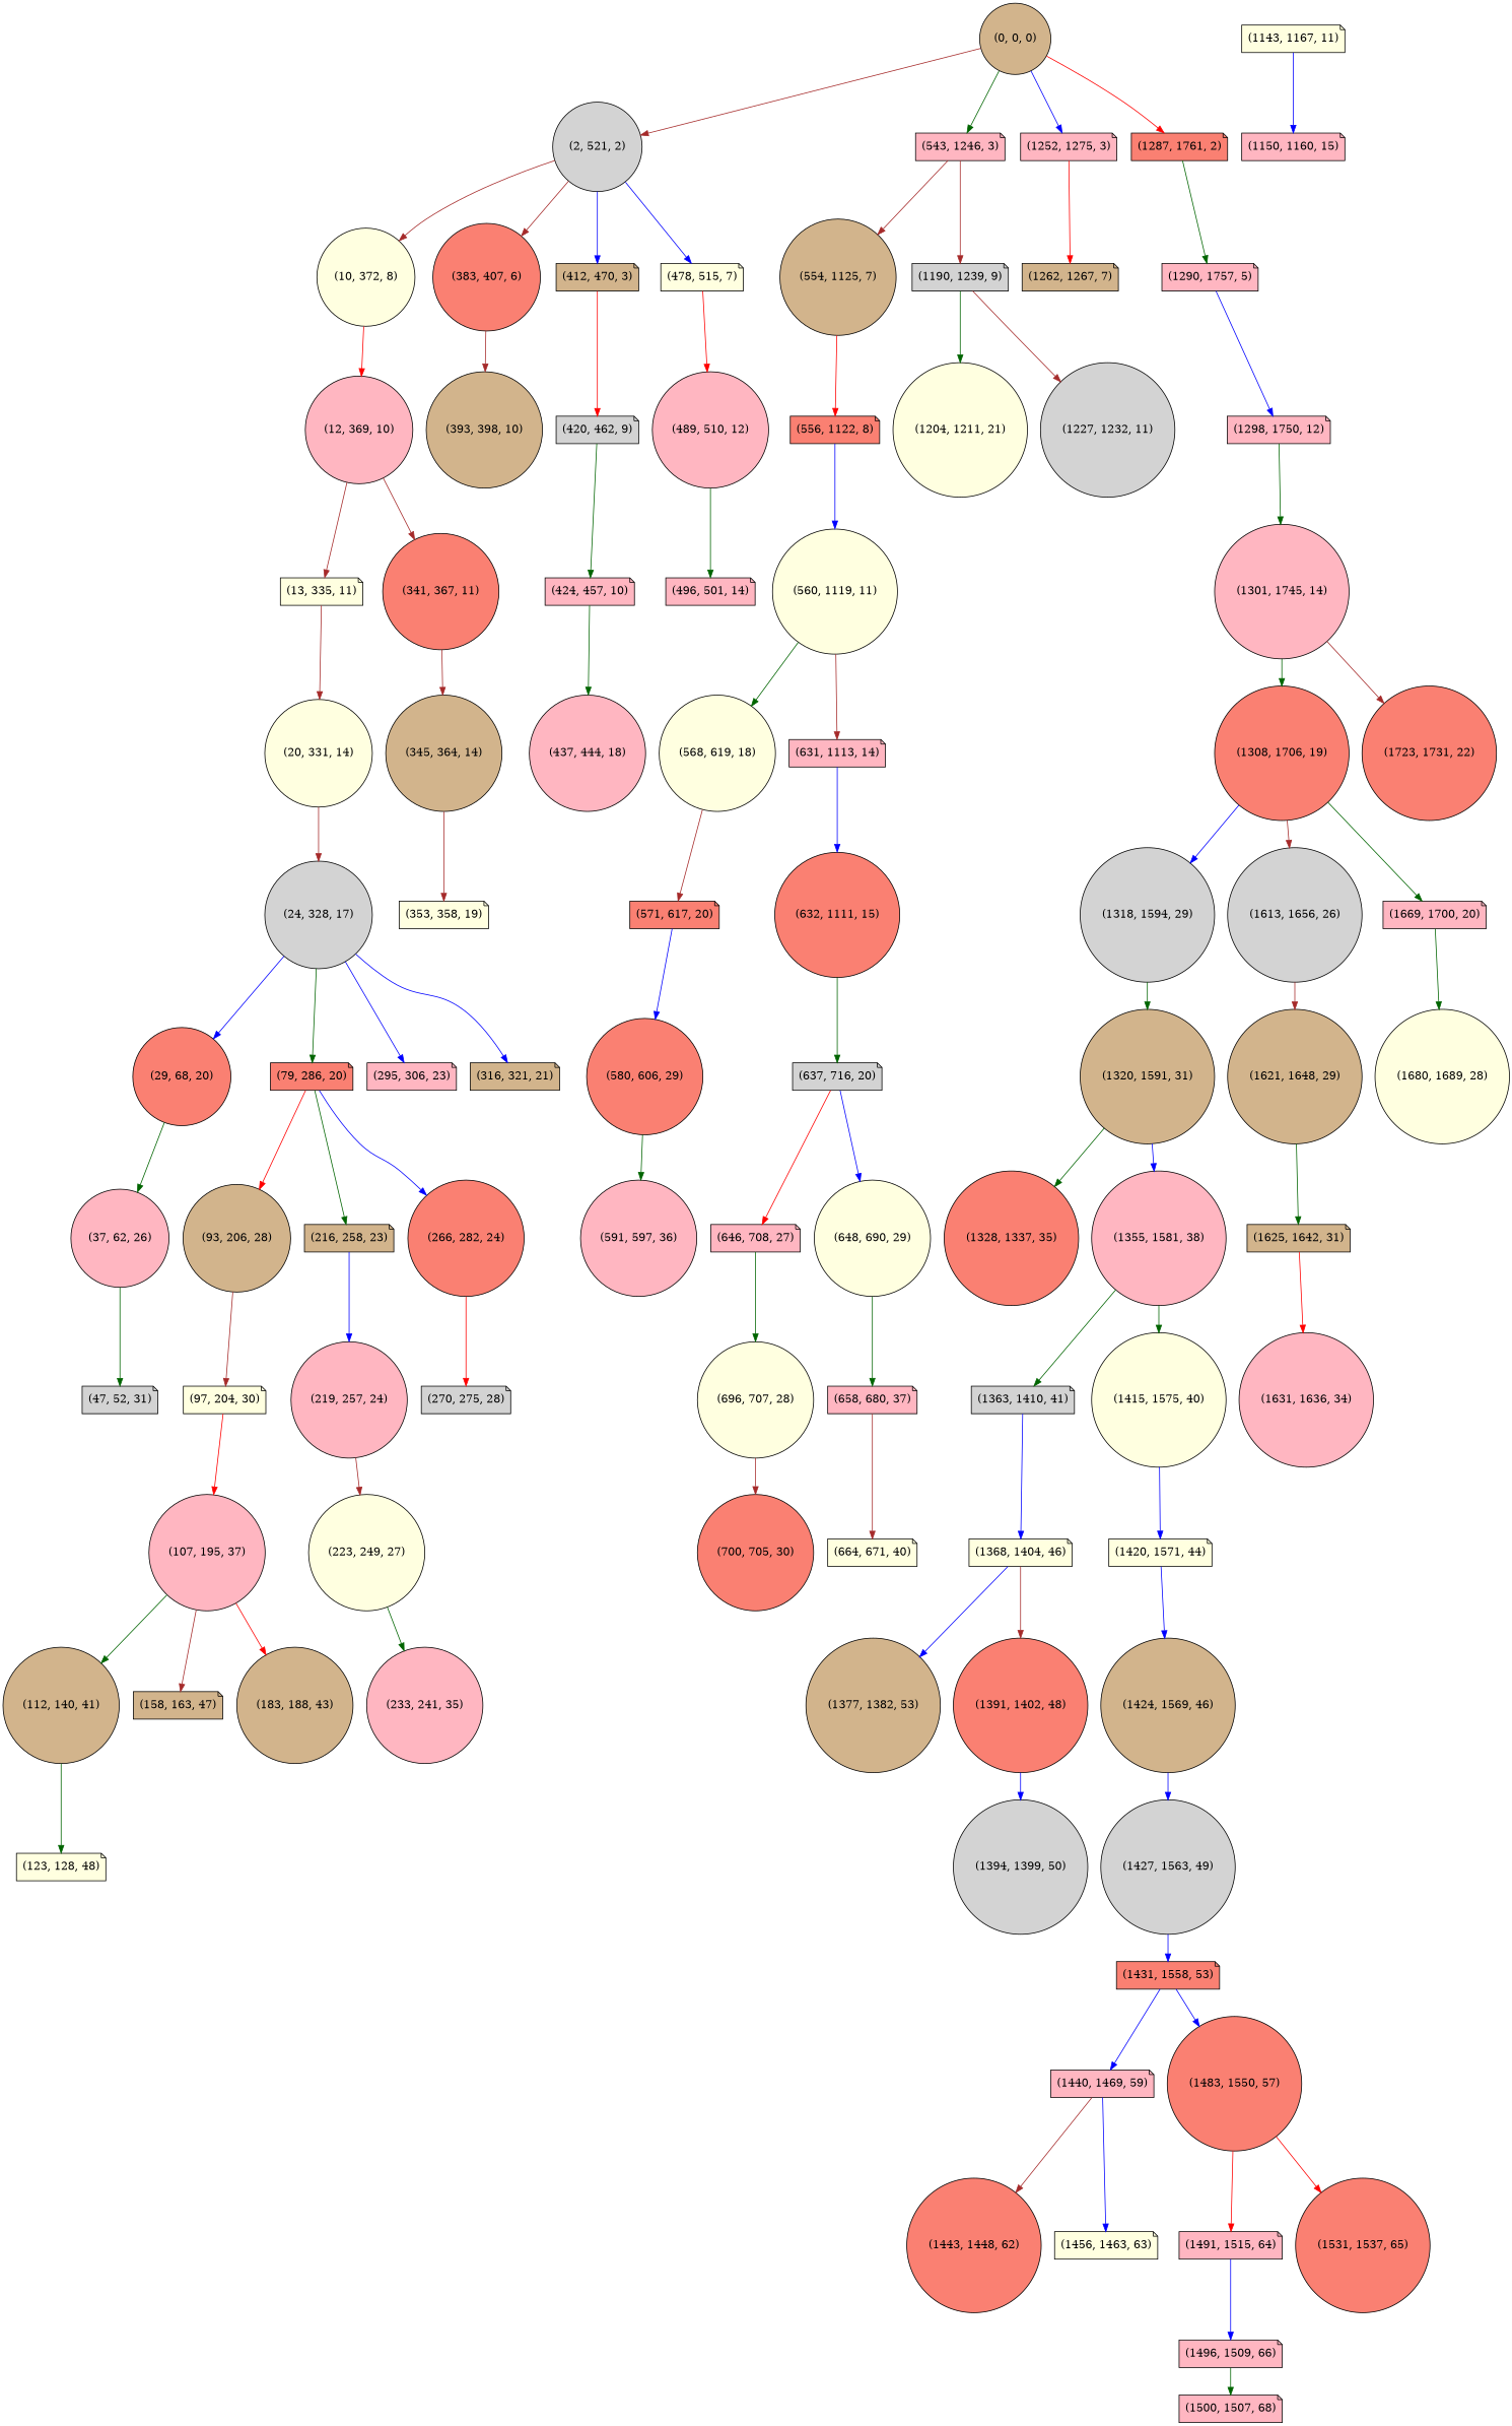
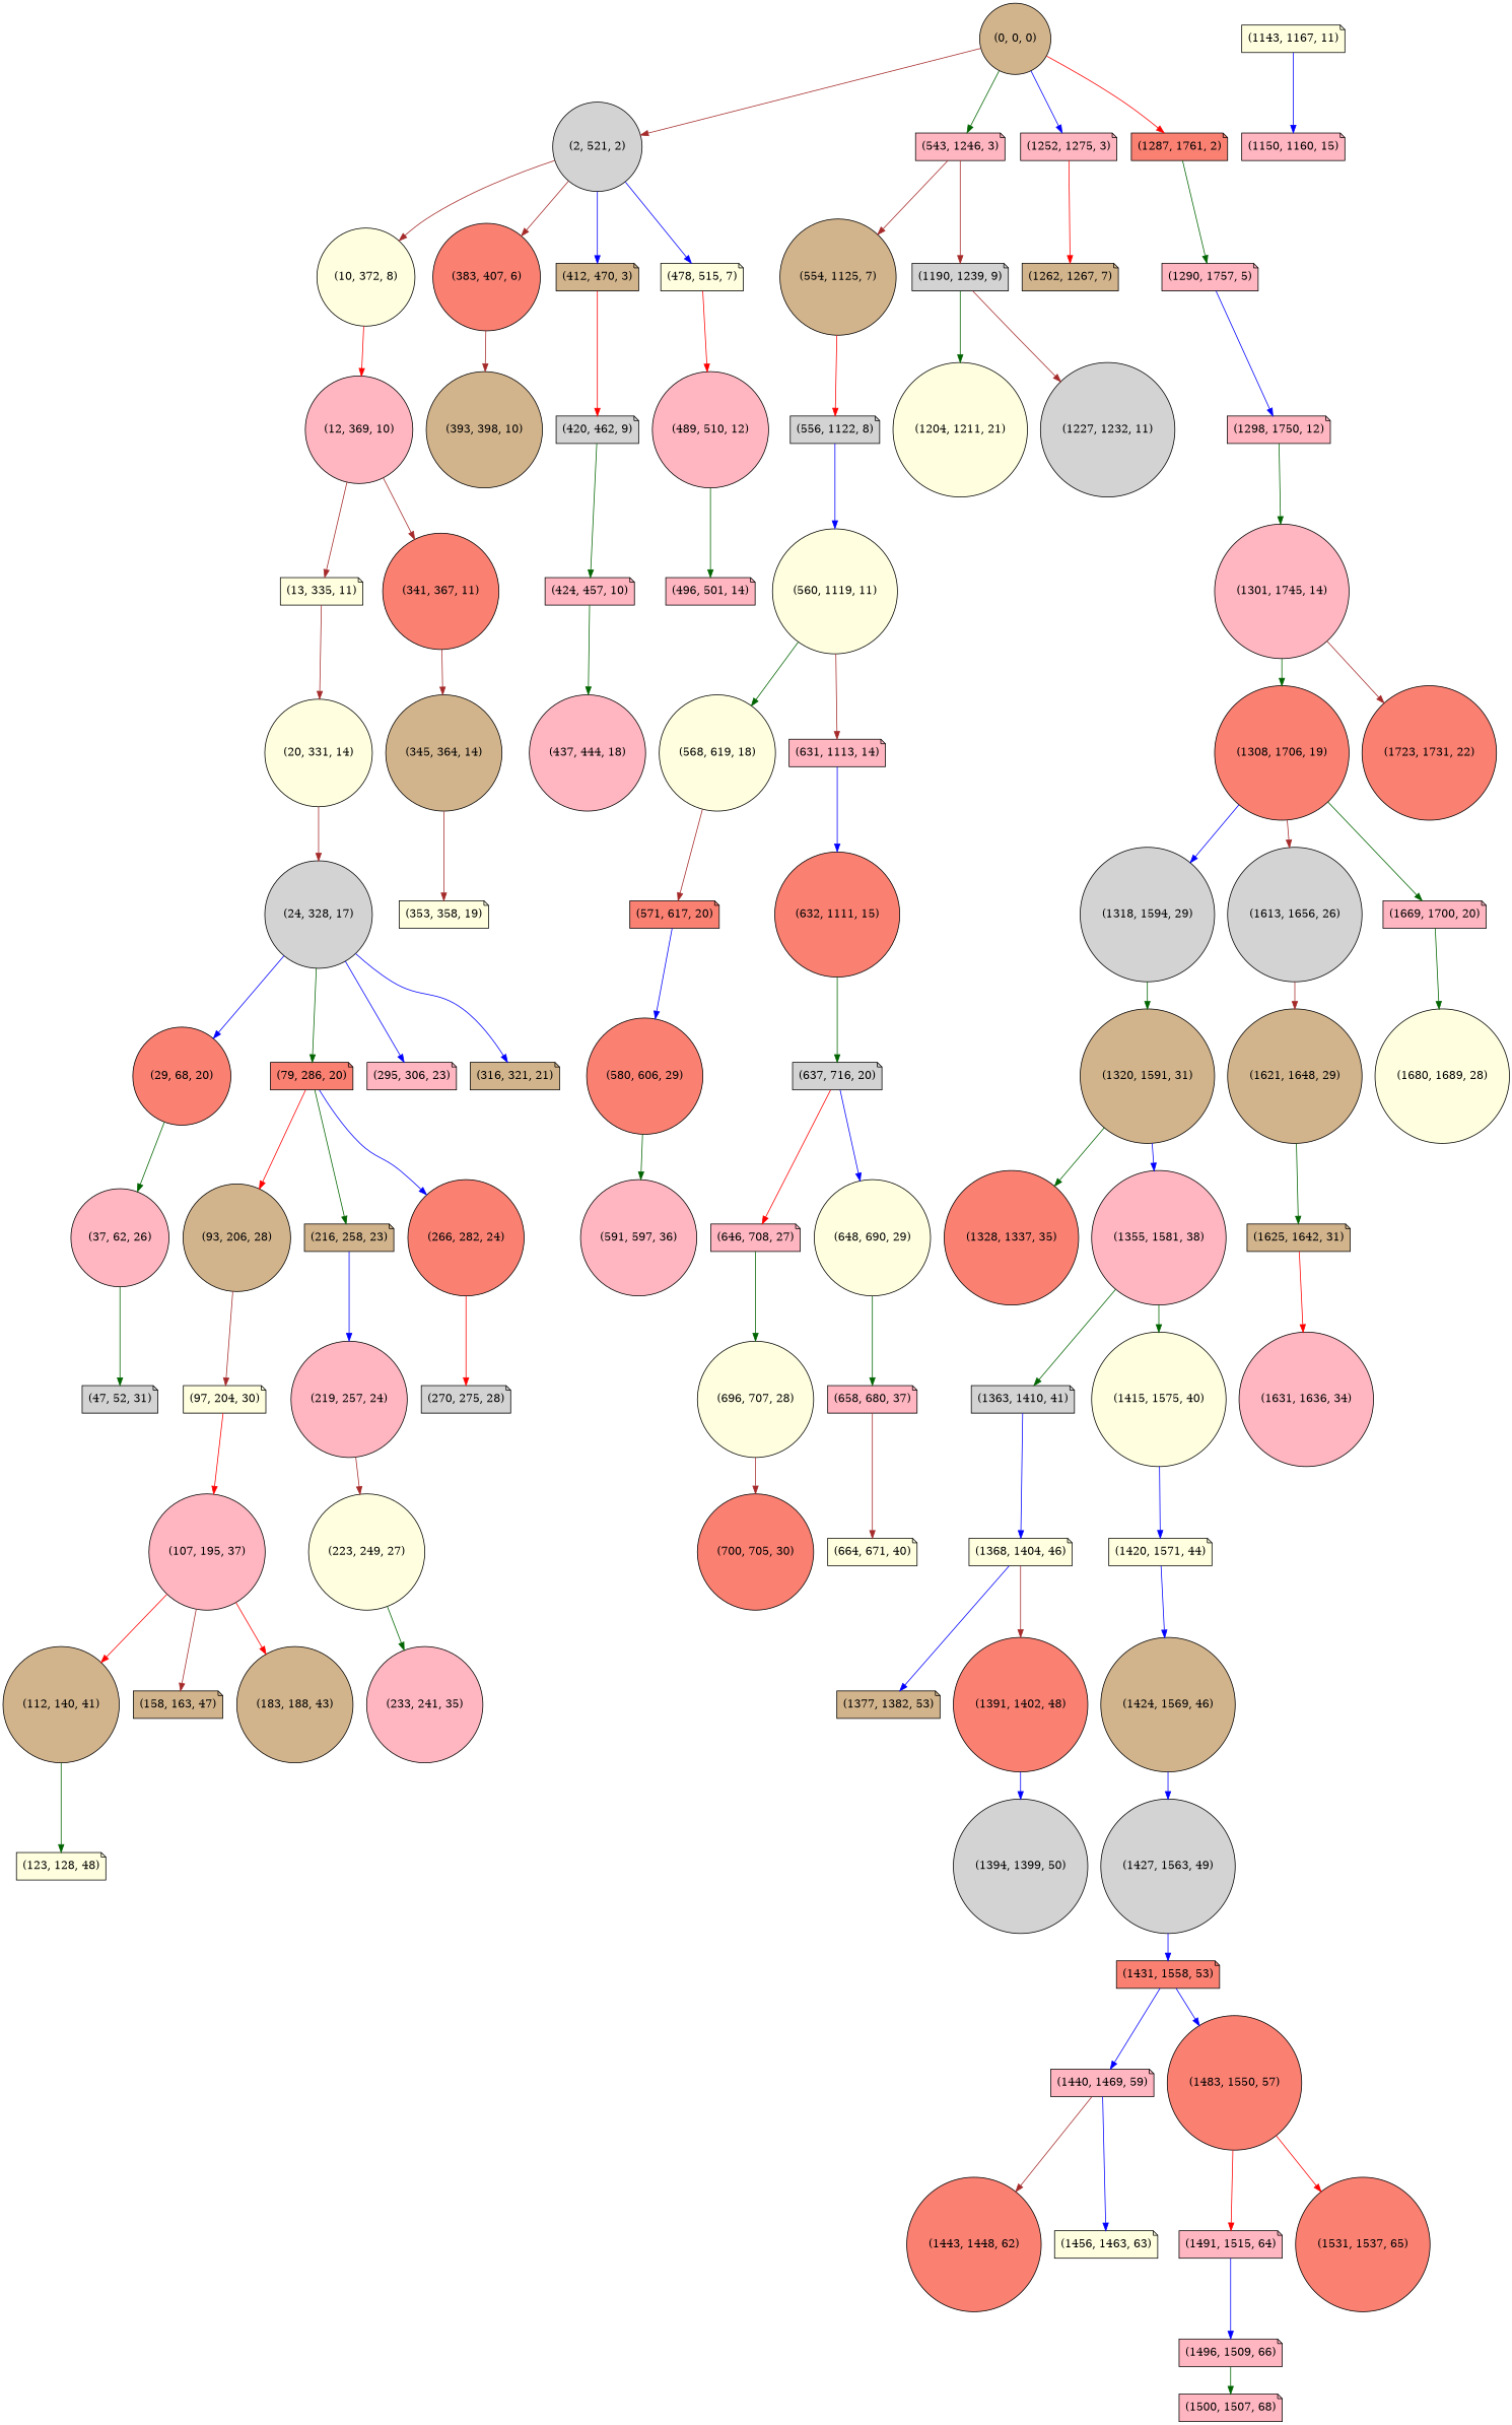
  digraph {
    node [fillcolor=lightpink shape=circle style=filled]
    edge [color=darkgreen]
    "(0, 0, 0)" [fillcolor=tan]
    "(2, 521, 2)" [fillcolor=lightgrey]
    "(543, 1246, 3)" [shape=note]
    "(1252, 1275, 3)" [shape=note]
    "(1287, 1761, 2)" [fillcolor=salmon shape=note]
    "(10, 372, 8)" [fillcolor=lightyellow]
    "(383, 407, 6)" [fillcolor=salmon]
    "(412, 470, 3)" [fillcolor=tan shape=note]
    "(478, 515, 7)" [fillcolor=lightyellow shape=note]
    "(554, 1125, 7)" [fillcolor=tan]
    "(1190, 1239, 9)" [fillcolor=lightgrey shape=note]
    "(1262, 1267, 7)" [fillcolor=tan shape=note]
    "(1290, 1757, 5)" [shape=note]
    "(12, 369, 10)"
    "(393, 398, 10)" [fillcolor=tan]
    "(420, 462, 9)" [fillcolor=lightgrey shape=note]
    "(489, 510, 12)"
    "(13, 335, 11)" [fillcolor=lightyellow shape=note]
    "(341, 367, 11)" [fillcolor=salmon]
    "(20, 331, 14)" [fillcolor=lightyellow]
    "(345, 364, 14)" [fillcolor=tan]
    "(24, 328, 17)" [fillcolor=lightgrey]
    "(29, 68, 20)" [fillcolor=salmon]
    "(79, 286, 20)" [fillcolor=salmon shape=note]
    "(295, 306, 23)" [shape=note]
    "(316, 321, 21)" [fillcolor=tan shape=note]
    "(37, 62, 26)"
    "(93, 206, 28)" [fillcolor=tan]
    "(216, 258, 23)" [fillcolor=tan shape=note]
    "(266, 282, 24)" [fillcolor=salmon]
    "(47, 52, 31)" [fillcolor=lightgrey shape=note]
    "(97, 204, 30)" [fillcolor=lightyellow shape=note]
    "(219, 257, 24)"
    "(270, 275, 28)" [fillcolor=lightgrey shape=note]
    "(107, 195, 37)"
    "(112, 140, 41)" [fillcolor=tan]
    "(158, 163, 47)" [fillcolor=tan shape=note]
    "(183, 188, 43)" [fillcolor=tan]
    "(123, 128, 48)" [fillcolor=lightyellow shape=note]
    "(223, 249, 27)" [fillcolor=lightyellow]
    "(233, 241, 35)"
    "(353, 358, 19)" [fillcolor=lightyellow shape=note]
    "(424, 457, 10)" [shape=note]
    "(437, 444, 18)"
    "(496, 501, 14)" [shape=note]
-   "(556, 1122, 8)" [fillcolor=salmon shape=note]
+   "(556, 1122, 8)" [fillcolor=lightgrey shape=note]
    "(1204, 1211, 21)" [fillcolor=lightyellow]
    "(1227, 1232, 11)" [fillcolor=lightgrey]
    "(560, 1119, 11)" [fillcolor=lightyellow]
    "(568, 619, 18)" [fillcolor=lightyellow]
    "(631, 1113, 14)" [shape=note]
    "(571, 617, 20)" [fillcolor=salmon shape=note]
    "(632, 1111, 15)" [fillcolor=salmon]
    "(580, 606, 29)" [fillcolor=salmon]
    "(591, 597, 36)"
    "(637, 716, 20)" [fillcolor=lightgrey shape=note]
    "(646, 708, 27)" [shape=note]
    "(648, 690, 29)" [fillcolor=lightyellow]
    "(696, 707, 28)" [fillcolor=lightyellow]
    "(658, 680, 37)" [shape=note]
    "(700, 705, 30)" [fillcolor=salmon]
    "(664, 671, 40)" [fillcolor=lightyellow shape=note]
    "(1143, 1167, 11)" [fillcolor=lightyellow shape=note]
    "(1150, 1160, 15)" [shape=note]
    "(1298, 1750, 12)" [shape=note]
    "(1301, 1745, 14)"
    "(1308, 1706, 19)" [fillcolor=salmon]
    "(1723, 1731, 22)" [fillcolor=salmon]
    "(1318, 1594, 29)" [fillcolor=lightgrey]
    "(1613, 1656, 26)" [fillcolor=lightgrey]
    "(1669, 1700, 20)" [shape=note]
    "(1320, 1591, 31)" [fillcolor=tan]
    "(1621, 1648, 29)" [fillcolor=tan]
    "(1680, 1689, 28)" [fillcolor=lightyellow]
    "(1328, 1337, 35)" [fillcolor=salmon]
    "(1355, 1581, 38)"
    "(1363, 1410, 41)" [fillcolor=lightgrey shape=note]
    "(1415, 1575, 40)" [fillcolor=lightyellow]
    "(1368, 1404, 46)" [fillcolor=lightyellow shape=note]
    "(1420, 1571, 44)" [fillcolor=lightyellow shape=note]
-   "(1377, 1382, 53)" [fillcolor=tan]
+   "(1377, 1382, 53)" [fillcolor=tan shape=note]
    "(1391, 1402, 48)" [fillcolor=salmon]
    "(1394, 1399, 50)" [fillcolor=lightgrey]
    "(1424, 1569, 46)" [fillcolor=tan]
    "(1427, 1563, 49)" [fillcolor=lightgrey]
    "(1431, 1558, 53)" [fillcolor=salmon shape=note]
    "(1440, 1469, 59)" [shape=note]
    "(1483, 1550, 57)" [fillcolor=salmon]
    "(1443, 1448, 62)" [fillcolor=salmon]
    "(1456, 1463, 63)" [fillcolor=lightyellow shape=note]
    "(1491, 1515, 64)" [shape=note]
    "(1531, 1537, 65)" [fillcolor=salmon]
    "(1496, 1509, 66)" [shape=note]
    "(1500, 1507, 68)" [shape=note]
    "(1625, 1642, 31)" [fillcolor=tan shape=note]
    "(1631, 1636, 34)"
    "(0, 0, 0)" -> "(2, 521, 2)" [color=brown]
    "(0, 0, 0)" -> "(543, 1246, 3)"
    "(0, 0, 0)" -> "(1252, 1275, 3)" [color=blue]
    "(0, 0, 0)" -> "(1287, 1761, 2)" [color=red]
    "(2, 521, 2)" -> "(10, 372, 8)" [color=brown]
    "(2, 521, 2)" -> "(383, 407, 6)" [color=brown]
    "(2, 521, 2)" -> "(412, 470, 3)" [color=blue]
    "(2, 521, 2)" -> "(478, 515, 7)" [color=blue]
    "(543, 1246, 3)" -> "(554, 1125, 7)" [color=brown]
    "(543, 1246, 3)" -> "(1190, 1239, 9)" [color=brown]
    "(1252, 1275, 3)" -> "(1262, 1267, 7)" [color=red]
    "(1287, 1761, 2)" -> "(1290, 1757, 5)"
    "(10, 372, 8)" -> "(12, 369, 10)" [color=red]
    "(383, 407, 6)" -> "(393, 398, 10)" [color=brown]
    "(412, 470, 3)" -> "(420, 462, 9)" [color=red]
    "(478, 515, 7)" -> "(489, 510, 12)" [color=red]
    "(554, 1125, 7)" -> "(556, 1122, 8)" [color=red]
    "(1190, 1239, 9)" -> "(1204, 1211, 21)"
    "(1190, 1239, 9)" -> "(1227, 1232, 11)" [color=brown]
    "(1290, 1757, 5)" -> "(1298, 1750, 12)" [color=blue]
    "(12, 369, 10)" -> "(13, 335, 11)" [color=brown]
    "(12, 369, 10)" -> "(341, 367, 11)" [color=brown]
    "(420, 462, 9)" -> "(424, 457, 10)"
    "(489, 510, 12)" -> "(496, 501, 14)"
    "(13, 335, 11)" -> "(20, 331, 14)" [color=brown]
    "(341, 367, 11)" -> "(345, 364, 14)" [color=brown]
    "(20, 331, 14)" -> "(24, 328, 17)" [color=brown]
    "(345, 364, 14)" -> "(353, 358, 19)" [color=brown]
    "(24, 328, 17)" -> "(29, 68, 20)" [color=blue]
    "(24, 328, 17)" -> "(79, 286, 20)"
    "(24, 328, 17)" -> "(295, 306, 23)" [color=blue]
    "(24, 328, 17)" -> "(316, 321, 21)" [color=blue]
    "(29, 68, 20)" -> "(37, 62, 26)"
    "(79, 286, 20)" -> "(93, 206, 28)" [color=red]
    "(79, 286, 20)" -> "(216, 258, 23)"
    "(79, 286, 20)" -> "(266, 282, 24)" [color=blue]
    "(37, 62, 26)" -> "(47, 52, 31)"
    "(93, 206, 28)" -> "(97, 204, 30)" [color=brown]
    "(216, 258, 23)" -> "(219, 257, 24)" [color=blue]
    "(266, 282, 24)" -> "(270, 275, 28)" [color=red]
    "(97, 204, 30)" -> "(107, 195, 37)" [color=red]
    "(219, 257, 24)" -> "(223, 249, 27)" [color=brown]
-   "(107, 195, 37)" -> "(112, 140, 41)"
+   "(107, 195, 37)" -> "(112, 140, 41)" [color=red]
    "(107, 195, 37)" -> "(158, 163, 47)" [color=brown]
    "(107, 195, 37)" -> "(183, 188, 43)" [color=red]
    "(112, 140, 41)" -> "(123, 128, 48)"
    "(223, 249, 27)" -> "(233, 241, 35)"
    "(424, 457, 10)" -> "(437, 444, 18)"
    "(556, 1122, 8)" -> "(560, 1119, 11)" [color=blue]
    "(560, 1119, 11)" -> "(568, 619, 18)"
    "(560, 1119, 11)" -> "(631, 1113, 14)" [color=brown]
    "(568, 619, 18)" -> "(571, 617, 20)" [color=brown]
    "(631, 1113, 14)" -> "(632, 1111, 15)" [color=blue]
    "(571, 617, 20)" -> "(580, 606, 29)" [color=blue]
    "(632, 1111, 15)" -> "(637, 716, 20)"
    "(580, 606, 29)" -> "(591, 597, 36)"
    "(637, 716, 20)" -> "(646, 708, 27)" [color=red]
    "(637, 716, 20)" -> "(648, 690, 29)" [color=blue]
    "(646, 708, 27)" -> "(696, 707, 28)"
    "(648, 690, 29)" -> "(658, 680, 37)"
    "(696, 707, 28)" -> "(700, 705, 30)" [color=brown]
    "(658, 680, 37)" -> "(664, 671, 40)" [color=brown]
    "(1143, 1167, 11)" -> "(1150, 1160, 15)" [color=blue]
    "(1298, 1750, 12)" -> "(1301, 1745, 14)"
    "(1301, 1745, 14)" -> "(1308, 1706, 19)"
    "(1301, 1745, 14)" -> "(1723, 1731, 22)" [color=brown]
    "(1308, 1706, 19)" -> "(1318, 1594, 29)" [color=blue]
    "(1308, 1706, 19)" -> "(1613, 1656, 26)" [color=brown]
    "(1308, 1706, 19)" -> "(1669, 1700, 20)"
    "(1318, 1594, 29)" -> "(1320, 1591, 31)"
    "(1613, 1656, 26)" -> "(1621, 1648, 29)" [color=brown]
    "(1669, 1700, 20)" -> "(1680, 1689, 28)"
    "(1320, 1591, 31)" -> "(1328, 1337, 35)"
    "(1320, 1591, 31)" -> "(1355, 1581, 38)" [color=blue]
    "(1621, 1648, 29)" -> "(1625, 1642, 31)"
    "(1355, 1581, 38)" -> "(1363, 1410, 41)"
    "(1355, 1581, 38)" -> "(1415, 1575, 40)"
    "(1363, 1410, 41)" -> "(1368, 1404, 46)" [color=blue]
    "(1415, 1575, 40)" -> "(1420, 1571, 44)" [color=blue]
    "(1368, 1404, 46)" -> "(1377, 1382, 53)" [color=blue]
    "(1368, 1404, 46)" -> "(1391, 1402, 48)" [color=brown]
    "(1420, 1571, 44)" -> "(1424, 1569, 46)" [color=blue]
    "(1391, 1402, 48)" -> "(1394, 1399, 50)" [color=blue]
    "(1424, 1569, 46)" -> "(1427, 1563, 49)" [color=blue]
    "(1427, 1563, 49)" -> "(1431, 1558, 53)" [color=blue]
    "(1431, 1558, 53)" -> "(1440, 1469, 59)" [color=blue]
    "(1431, 1558, 53)" -> "(1483, 1550, 57)" [color=blue]
    "(1440, 1469, 59)" -> "(1443, 1448, 62)" [color=brown]
    "(1440, 1469, 59)" -> "(1456, 1463, 63)" [color=blue]
    "(1483, 1550, 57)" -> "(1491, 1515, 64)" [color=red]
    "(1483, 1550, 57)" -> "(1531, 1537, 65)" [color=red]
    "(1491, 1515, 64)" -> "(1496, 1509, 66)" [color=blue]
    "(1496, 1509, 66)" -> "(1500, 1507, 68)"
    "(1625, 1642, 31)" -> "(1631, 1636, 34)" [color=red]
  }
